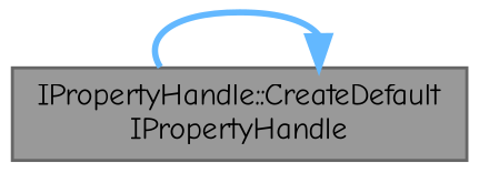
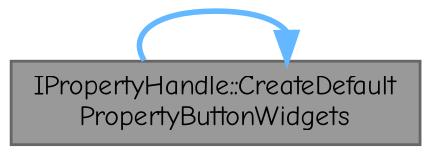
  digraph {
    rankdir=LR
    fontname="Comic Neue"
-   n1 [color=gray40 fillcolor=grey60 fontcolor=black fontname="Comic Neue" fontsize=10 height=0.2 label="IPropertyHandle::CreateDefault\lIPropertyHandle" shape=box style=filled width=0.4]
+   n1 [color=gray40 fillcolor=grey60 fontcolor=black fontname="Comic Neue" fontsize=10 height=0.2 label="IPropertyHandle::CreateDefault\lPropertyButtonWidgets" shape=box style=filled width=0.4]
    n1 -> n1 [color=steelblue1 fontname="Comic Neue" fontsize=10 labelfontname=Helvetica labelfontsize=10 style=bold]
  }
